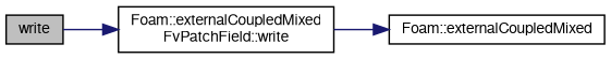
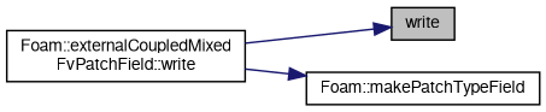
  digraph {
    rankdir=LR
    node [color=black fontname=FreeSans fontsize=10 shape=record]
    edge [color=midnightblue fontname=FreeSans fontsize=10 labelfontname=FreeSans labelfontsize=10 style=solid]
    n1 [fillcolor=grey75 fontcolor=black height=0.2 label=write style=filled width=0.4]
    n2 [height=0.2 label="Foam::externalCoupledMixed\lFvPatchField::write" width=0.4]
-   n3 [height=0.2 label="Foam::externalCoupledMixed" width=0.4]
-   n1 -> n2
+   n3 [height=0.2 label="Foam::makePatchTypeField" width=0.4]
+   n2 -> n1
    n2 -> n3
  }
